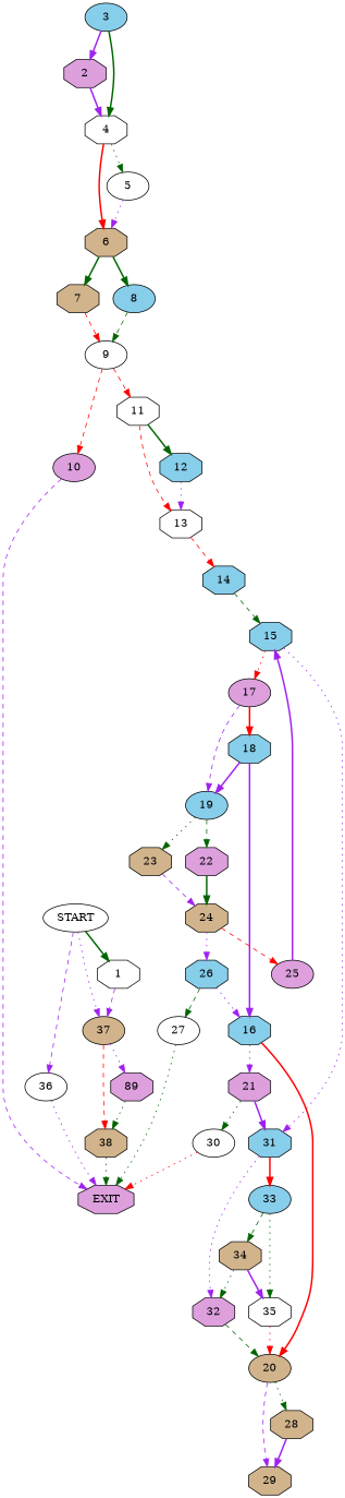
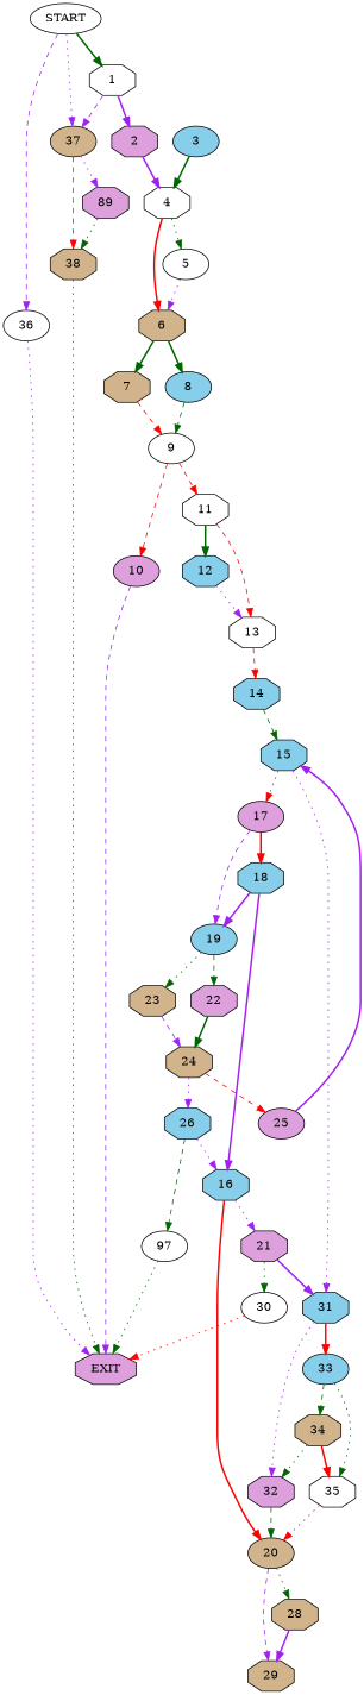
  digraph {
    node [fillcolor=white shape=octagon style=filled]
    edge [color=purple style=dotted]
    n1 [label=START shape=ellipse]
    1
    36 [shape=ellipse]
    37 [fillcolor=tan shape=ellipse]
    2 [fillcolor=plum]
    n6 [fillcolor=plum label=EXIT]
    38 [fillcolor=tan]
    n8 [fillcolor=plum label=89]
    4
    3 [fillcolor=skyblue shape=ellipse]
    5 [shape=ellipse]
    6 [fillcolor=tan]
    7 [fillcolor=tan]
    8 [fillcolor=skyblue shape=ellipse]
    9 [shape=ellipse]
    10 [fillcolor=plum shape=ellipse]
    11
    12 [fillcolor=skyblue]
    13
    14 [fillcolor=skyblue]
    15 [fillcolor=skyblue]
    17 [fillcolor=plum shape=ellipse]
    31 [fillcolor=skyblue]
    16 [fillcolor=skyblue]
    20 [fillcolor=tan shape=ellipse]
    21 [fillcolor=plum]
    18 [fillcolor=skyblue]
    19 [fillcolor=skyblue shape=ellipse]
    28 [fillcolor=tan]
    29 [fillcolor=tan]
    30 [shape=ellipse]
    22 [fillcolor=plum]
    23 [fillcolor=tan]
    24 [fillcolor=tan]
    32 [fillcolor=plum]
    33 [fillcolor=skyblue shape=ellipse]
    25 [fillcolor=plum shape=ellipse]
    26 [fillcolor=skyblue]
-   27 [shape=ellipse]
+   27 [shape=ellipse label=97]
    34 [fillcolor=tan]
    35
    n1 -> 1 [color=darkgreen style=bold]
    n1 -> 36 [style=dashed]
    n1 -> 37
    1 -> 37 [style=dashed]
-   3 -> 2 [style=bold]
+   1 -> 2 [style=bold]
    36 -> n6
    37 -> 38 [color=red style=dashed]
    37 -> n8
    2 -> 4 [style=bold]
    38 -> n6 [color=darkgreen]
    n8 -> 38 [color=darkgreen]
    4 -> 5 [color=darkgreen]
    4 -> 6 [color=red style=bold]
    3 -> 4 [color=darkgreen style=bold]
    5 -> 6
    6 -> 7 [color=darkgreen style=bold]
    6 -> 8 [color=darkgreen style=bold]
    7 -> 9 [color=red style=dashed]
    8 -> 9 [color=darkgreen style=dashed]
    9 -> 10 [color=red style=dashed]
    9 -> 11 [color=red style=dashed]
    10 -> n6 [style=dashed]
    11 -> 12 [color=darkgreen style=bold]
    11 -> 13 [color=red style=dashed]
    12 -> 13
    13 -> 14 [color=red style=dashed]
    14 -> 15 [color=darkgreen style=dashed]
    15 -> 17 [color=red]
    15 -> 31
    17 -> 18 [color=red style=bold]
    17 -> 19 [style=dashed]
    31 -> 32
    31 -> 33 [color=red style=bold]
    16 -> 20 [color=red style=bold]
    16 -> 21
    20 -> 28 [color=darkgreen]
    20 -> 29 [style=dashed]
    21 -> 31 [style=bold]
    21 -> 30 [color=darkgreen]
    18 -> 16 [style=bold]
    18 -> 19 [style=bold]
    19 -> 22 [color=darkgreen style=dashed]
    19 -> 23 [color=darkgreen]
    28 -> 29 [style=bold]
    30 -> n6 [color=red]
    22 -> 24 [color=darkgreen style=bold]
    23 -> 24 [style=dashed]
    24 -> 25 [color=red style=dashed]
    24 -> 26
    32 -> 20 [color=darkgreen style=dashed]
    33 -> 34 [color=darkgreen style=dashed]
    33 -> 35 [color=darkgreen]
    25 -> 15 [style=bold]
    26 -> 16
    26 -> 27 [color=darkgreen style=dashed]
    27 -> n6 [color=darkgreen]
    34 -> 32 [color=darkgreen]
-   34 -> 35 [style=bold]
+   34 -> 35 [color=red style=bold]
    35 -> 20 [color=red]
  }
